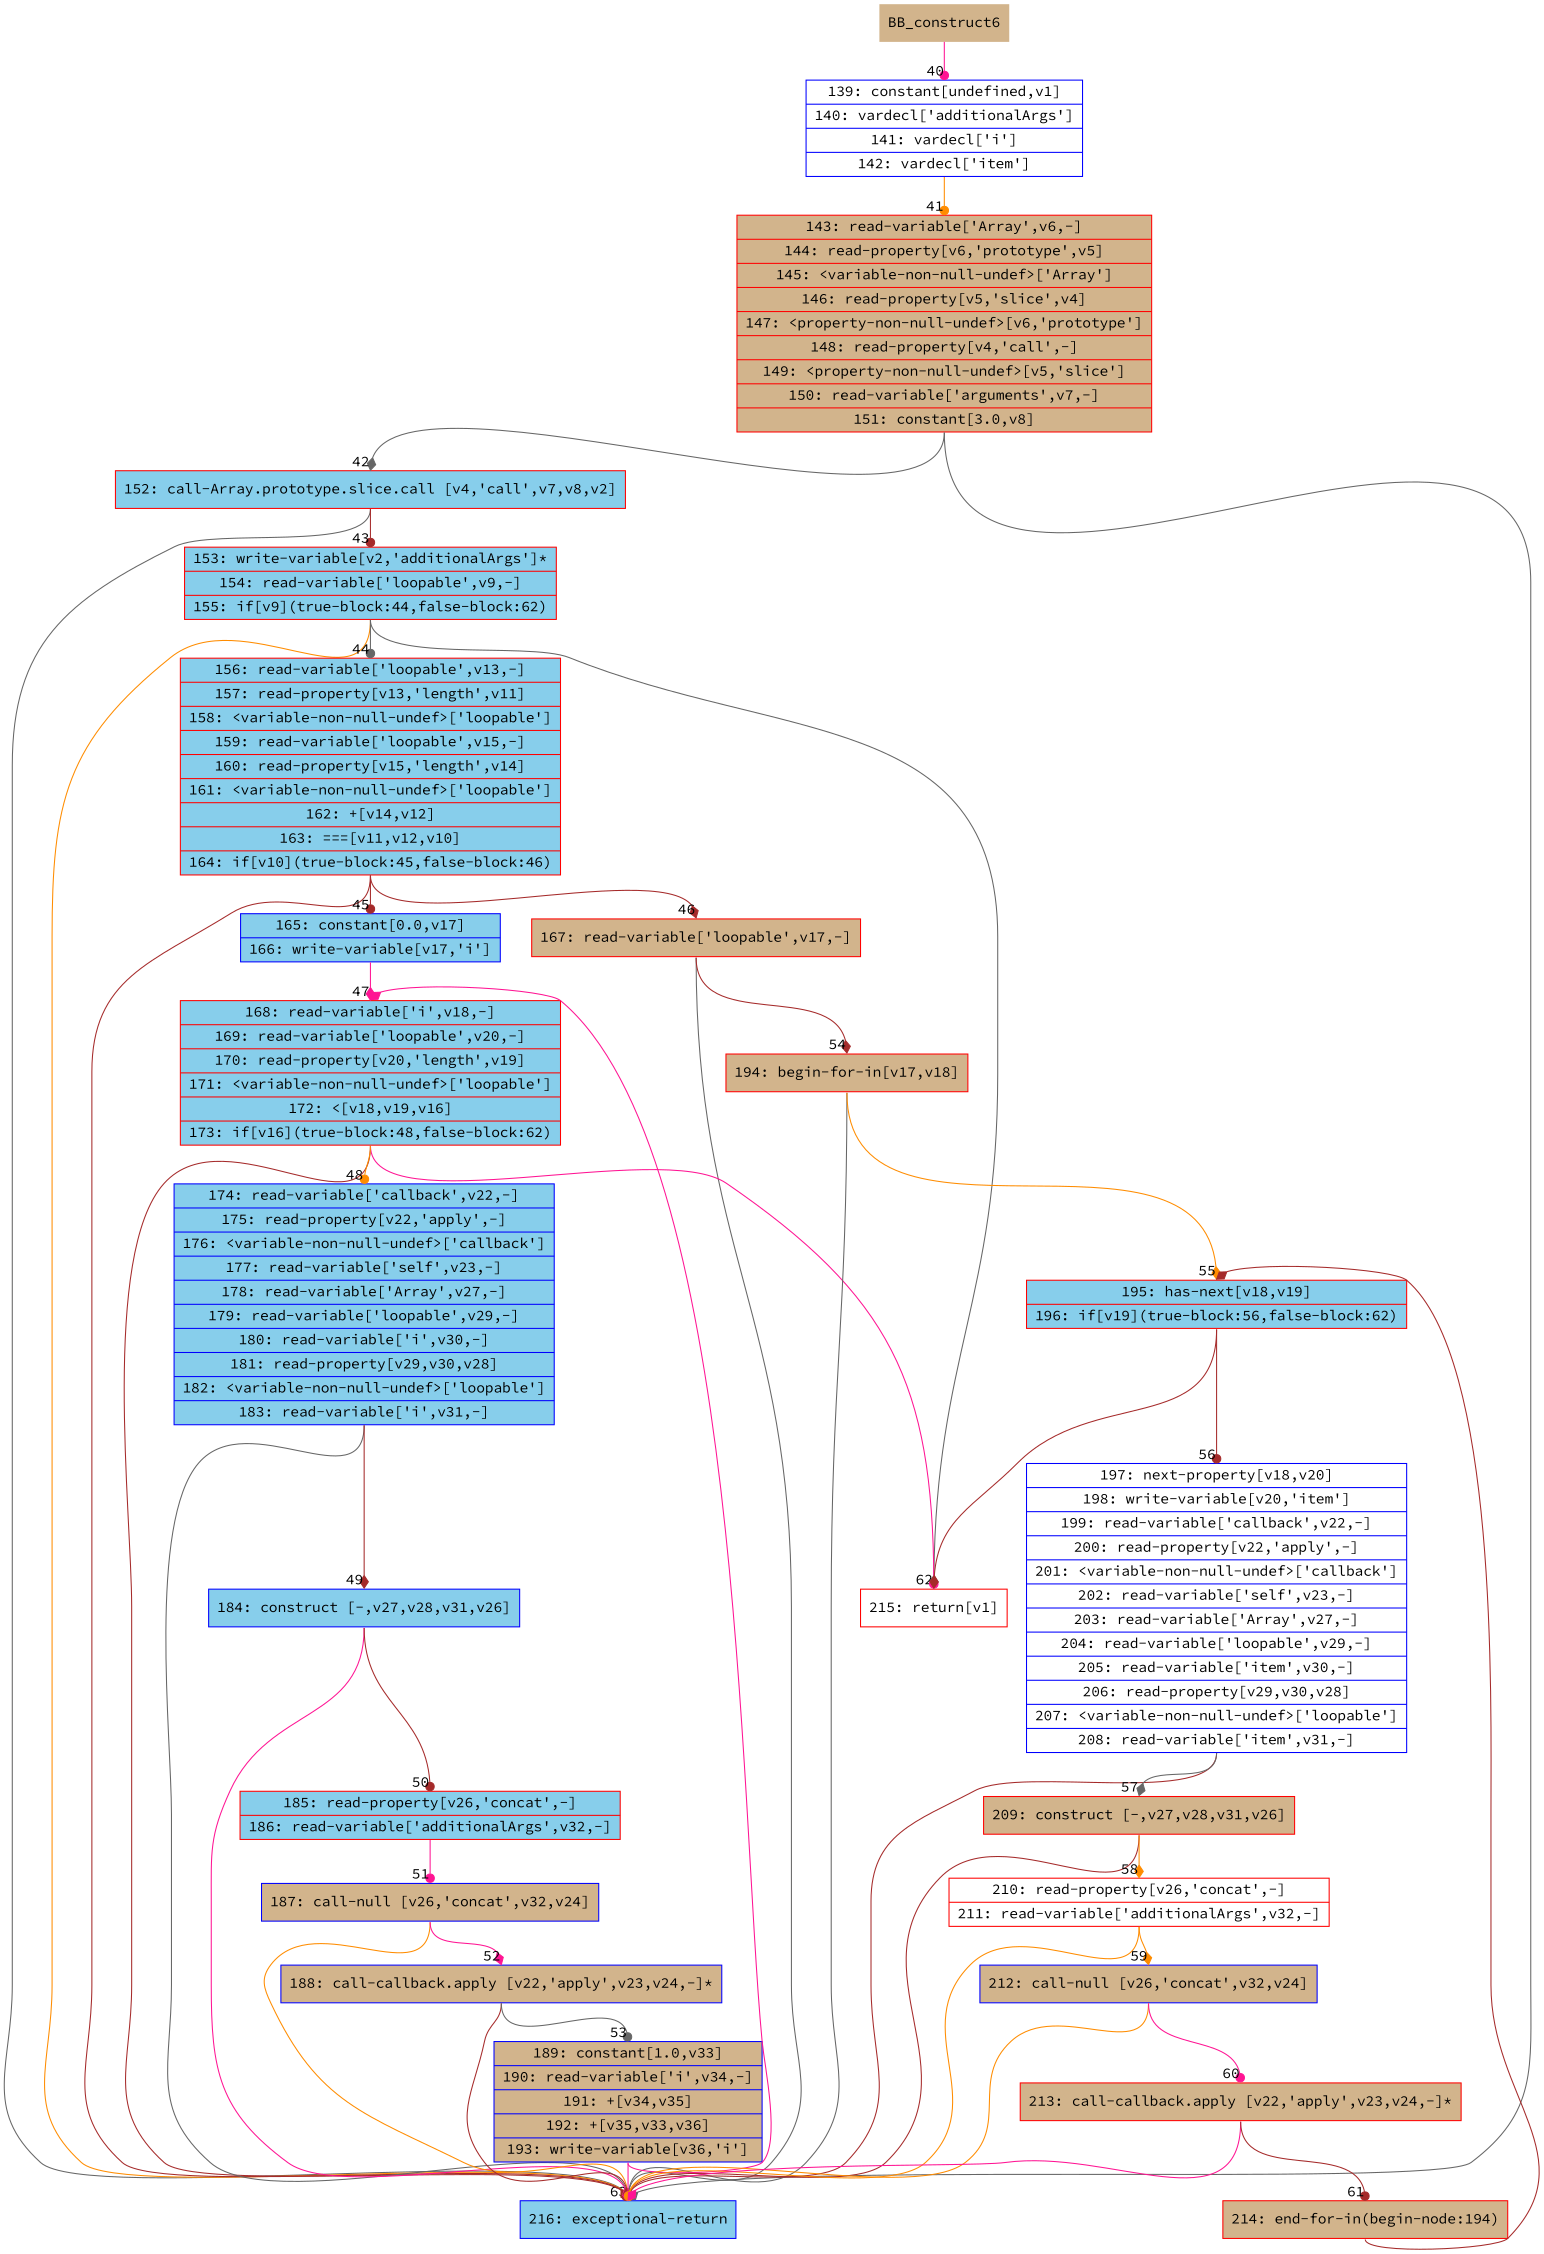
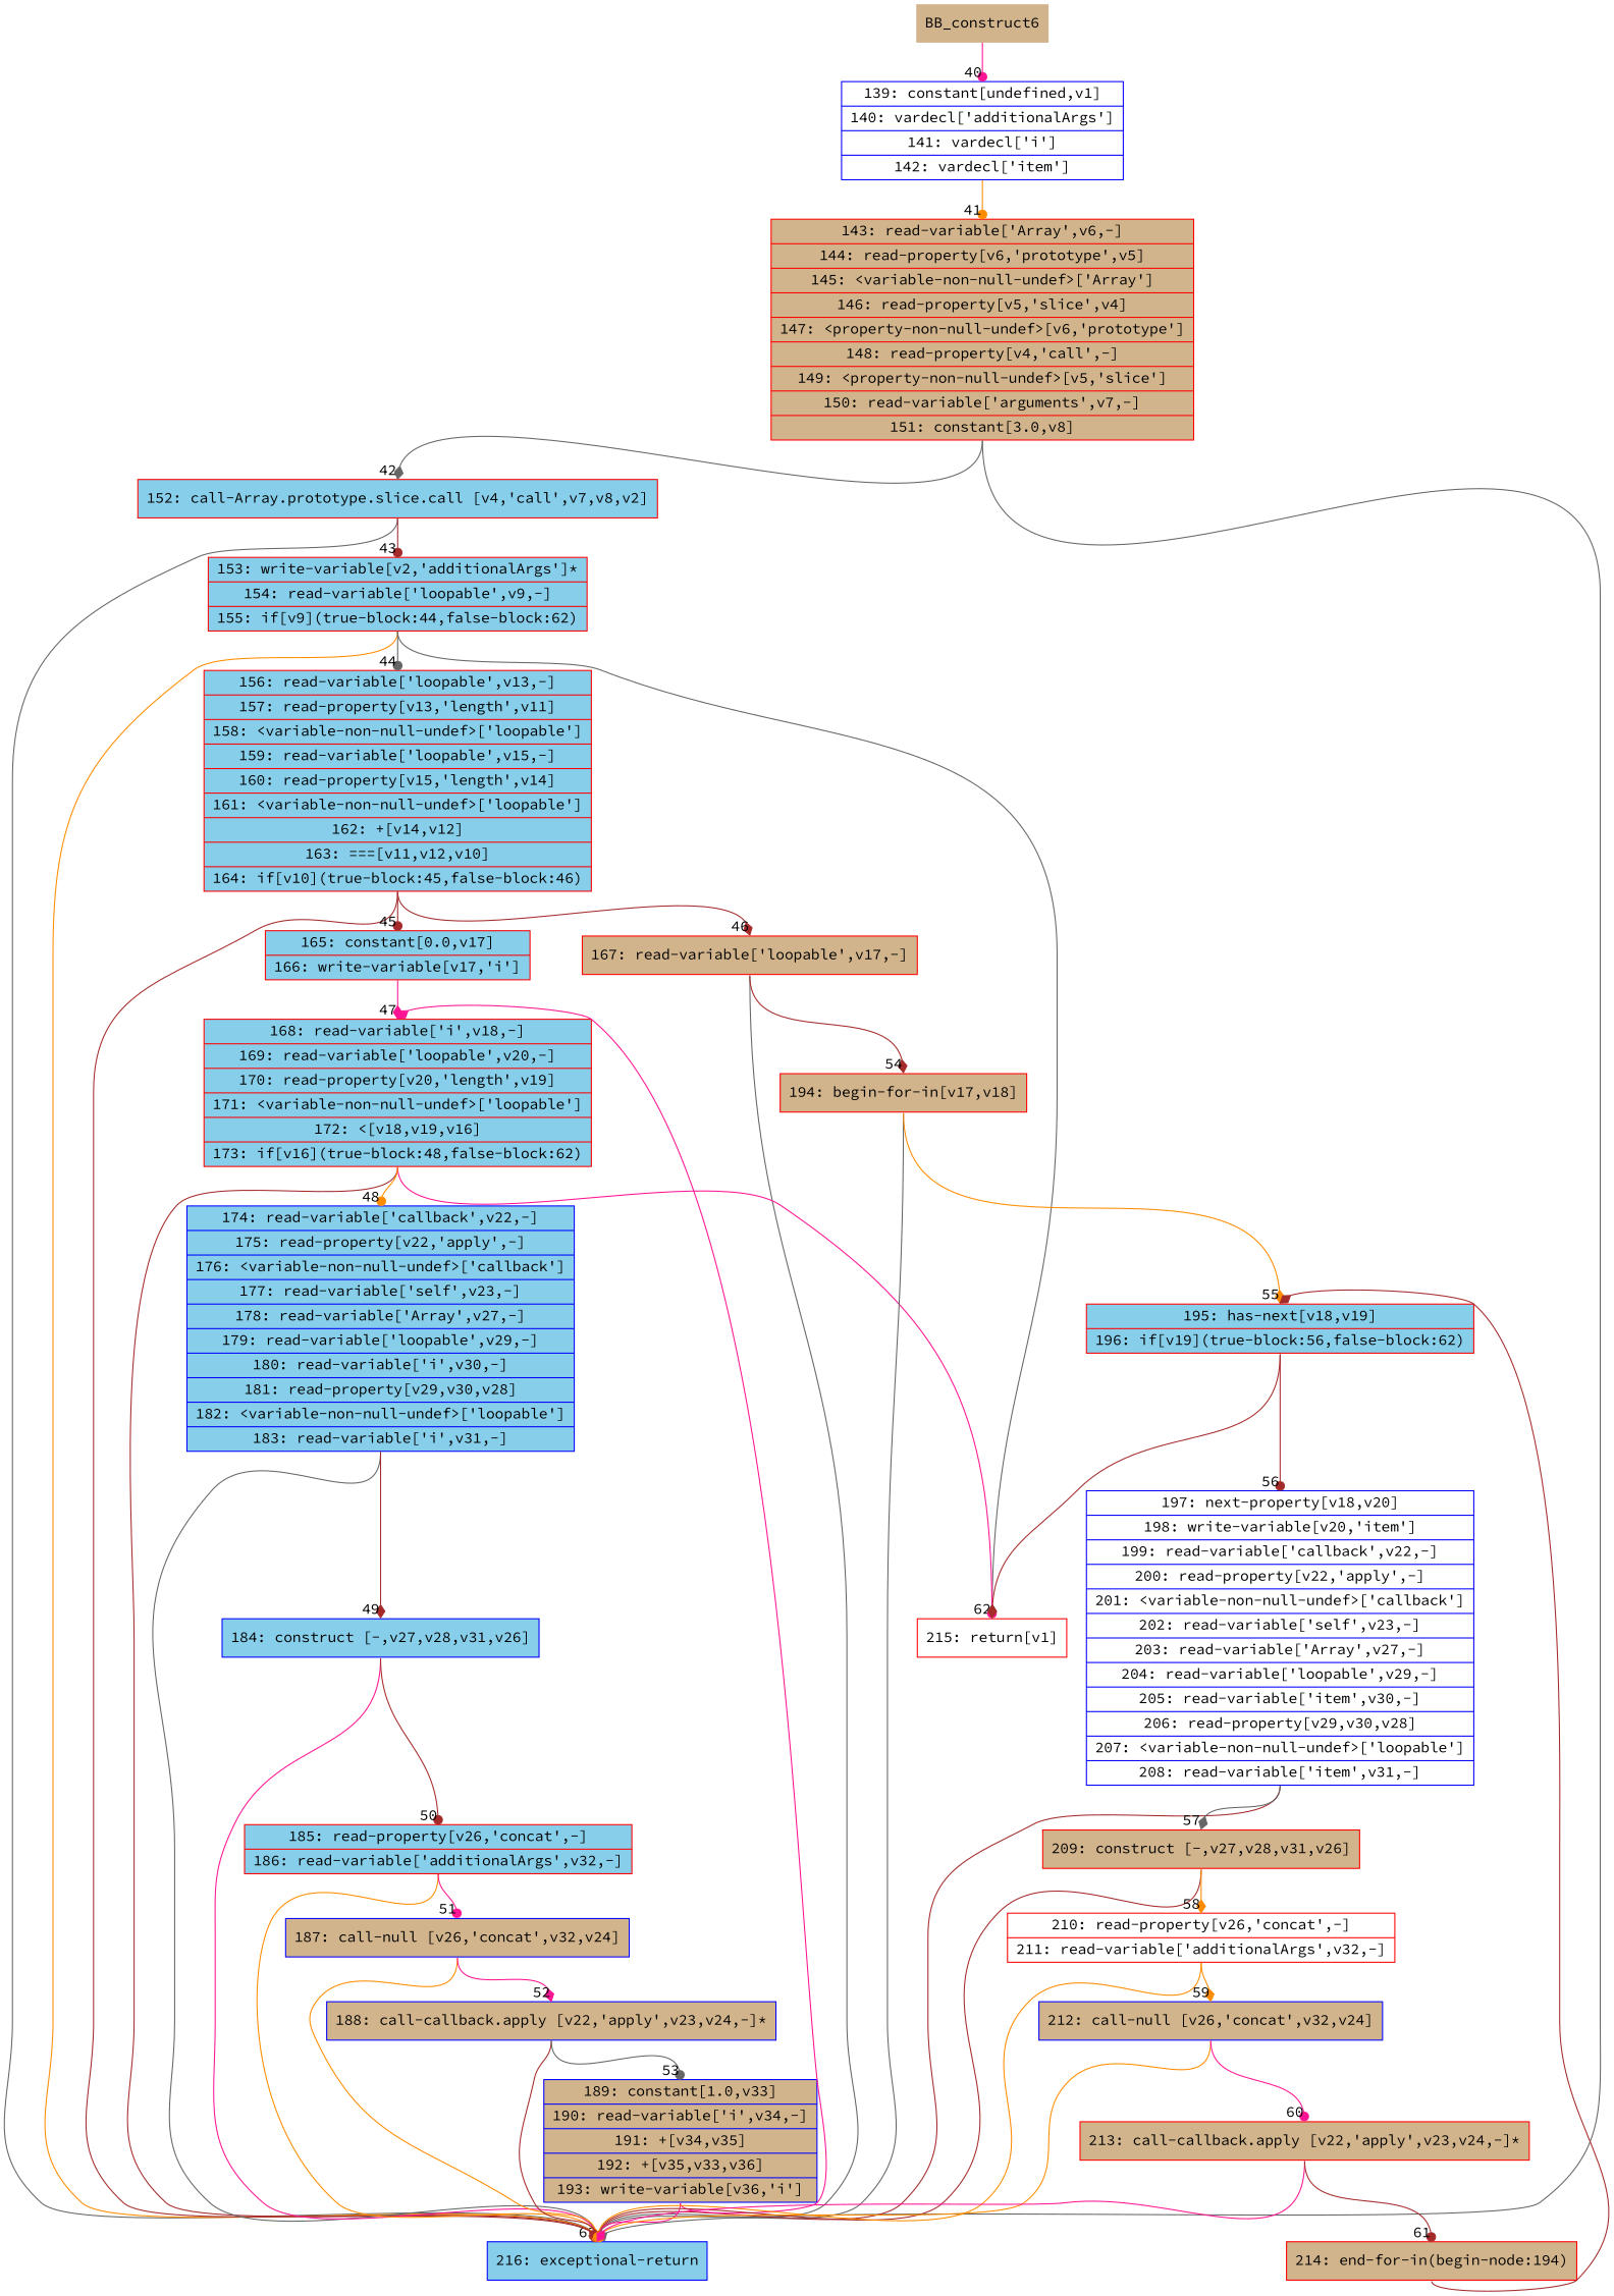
  digraph {
    fontname="Source Code Pro"
    rankdir=TD
    node [color=red fillcolor=tan fontname="Source Code Pro" shape=record style=filled]
    edge [arrowhead=diamond color=brown fontname="Source Code Pro" headport=n tailport=s]
    n1 [label=BB_construct6 shape=none]
    n2 [color=blue fillcolor=white label="{139: constant[undefined,v1]|140: vardecl['additionalArgs']|141: vardecl['i']|142: vardecl['item']}"]
    n3 [label="{143: read-variable['Array',v6,-]|144: read-property[v6,'prototype',v5]|145: \<variable-non-null-undef\>['Array']|146: read-property[v5,'slice',v4]|147: \<property-non-null-undef\>[v6,'prototype']|148: read-property[v4,'call',-]|149: \<property-non-null-undef\>[v5,'slice']|150: read-variable['arguments',v7,-]|151: constant[3.0,v8]}"]
    n4 [fillcolor=skyblue label="{152: call-Array.prototype.slice.call [v4,'call',v7,v8,v2]}"]
    n5 [color=blue fillcolor=skyblue label="{216: exceptional-return}"]
    n6 [fillcolor=skyblue label="{153: write-variable[v2,'additionalArgs']*|154: read-variable['loopable',v9,-]|155: if[v9](true-block:44,false-block:62)}"]
    n7 [fillcolor=skyblue label="{156: read-variable['loopable',v13,-]|157: read-property[v13,'length',v11]|158: \<variable-non-null-undef\>['loopable']|159: read-variable['loopable',v15,-]|160: read-property[v15,'length',v14]|161: \<variable-non-null-undef\>['loopable']|162: +[v14,v12]|163: ===[v11,v12,v10]|164: if[v10](true-block:45,false-block:46)}"]
    n8 [fillcolor=white label="{215: return[v1]}"]
-   n9 [color=blue fillcolor=skyblue label="{165: constant[0.0,v17]|166: write-variable[v17,'i']}"]
+   n9 [fillcolor=skyblue label="{165: constant[0.0,v17]|166: write-variable[v17,'i']}"]
    n10 [label="{167: read-variable['loopable',v17,-]}"]
    n11 [fillcolor=skyblue label="{168: read-variable['i',v18,-]|169: read-variable['loopable',v20,-]|170: read-property[v20,'length',v19]|171: \<variable-non-null-undef\>['loopable']|172: \<[v18,v19,v16]|173: if[v16](true-block:48,false-block:62)}"]
    n12 [label="{194: begin-for-in[v17,v18]}"]
    n13 [color=blue fillcolor=skyblue label="{174: read-variable['callback',v22,-]|175: read-property[v22,'apply',-]|176: \<variable-non-null-undef\>['callback']|177: read-variable['self',v23,-]|178: read-variable['Array',v27,-]|179: read-variable['loopable',v29,-]|180: read-variable['i',v30,-]|181: read-property[v29,v30,v28]|182: \<variable-non-null-undef\>['loopable']|183: read-variable['i',v31,-]}"]
    n14 [fillcolor=skyblue label="{195: has-next[v18,v19]|196: if[v19](true-block:56,false-block:62)}"]
    n15 [color=blue fillcolor=skyblue label="{184: construct [-,v27,v28,v31,v26]}"]
    n16 [color=blue fillcolor=white label="{197: next-property[v18,v20]|198: write-variable[v20,'item']|199: read-variable['callback',v22,-]|200: read-property[v22,'apply',-]|201: \<variable-non-null-undef\>['callback']|202: read-variable['self',v23,-]|203: read-variable['Array',v27,-]|204: read-variable['loopable',v29,-]|205: read-variable['item',v30,-]|206: read-property[v29,v30,v28]|207: \<variable-non-null-undef\>['loopable']|208: read-variable['item',v31,-]}"]
    n17 [fillcolor=skyblue label="{185: read-property[v26,'concat',-]|186: read-variable['additionalArgs',v32,-]}"]
    n18 [color=blue label="{187: call-null [v26,'concat',v32,v24]}"]
    n19 [color=blue label="{188: call-callback.apply [v22,'apply',v23,v24,-]*}"]
    n20 [color=blue label="{189: constant[1.0,v33]|190: read-variable['i',v34,-]|191: +[v34,v35]|192: +[v35,v33,v36]|193: write-variable[v36,'i']}"]
    n21 [label="{209: construct [-,v27,v28,v31,v26]}"]
    n22 [fillcolor=white label="{210: read-property[v26,'concat',-]|211: read-variable['additionalArgs',v32,-]}"]
    n23 [color=blue label="{212: call-null [v26,'concat',v32,v24]}"]
    n24 [label="{213: call-callback.apply [v22,'apply',v23,v24,-]*}"]
    n25 [label="{214: end-for-in(begin-node:194)}"]
    n1 -> n2 [arrowhead=dot color=deeppink headlabel="    40"]
    n2 -> n3 [arrowhead=dot color=darkorange headlabel="      41"]
    n3 -> n4 [color=gray40 headlabel="      42"]
    n3 -> n5 [color=gray40 headlabel="      63"]
    n4 -> n5 [color=gray40]
    n4 -> n6 [arrowhead=dot headlabel="      43"]
    n6 -> n5 [color=darkorange]
    n6 -> n7 [arrowhead=dot color=gray40 headlabel="      44"]
    n6 -> n8 [color=gray40 headlabel="      62"]
    n7 -> n5
    n7 -> n9 [arrowhead=dot headlabel="      45"]
    n7 -> n10 [headlabel="      46"]
    n9 -> n11 [color=deeppink headlabel="      47"]
    n10 -> n5 [arrowhead=dot color=gray40]
    n10 -> n12 [headlabel="      54"]
    n11 -> n5 [arrowhead=dot]
    n11 -> n8 [arrowhead=dot color=deeppink]
    n11 -> n13 [arrowhead=dot color=darkorange headlabel="      48"]
    n12 -> n5 [color=gray40]
    n12 -> n14 [color=darkorange headlabel="      55"]
    n13 -> n5 [color=gray40]
    n13 -> n15 [headlabel="      49"]
    n14 -> n8
    n14 -> n16 [arrowhead=dot headlabel="      56"]
    n15 -> n5 [color=deeppink]
    n15 -> n17 [arrowhead=dot headlabel="      50"]
    n16 -> n5 [arrowhead=dot]
    n16 -> n21 [color=gray40 headlabel="      57"]
+   n17 -> n5 [arrowhead=dot color=darkorange]
    n17 -> n18 [arrowhead=dot color=deeppink headlabel="      51"]
    n18 -> n5 [color=darkorange]
    n18 -> n19 [color=deeppink headlabel="      52"]
    n19 -> n5
    n19 -> n20 [arrowhead=dot color=gray40 headlabel="      53"]
    n20 -> n5 [arrowhead=dot color=deeppink]
    n20 -> n11 [color=deeppink]
    n21 -> n5 [arrowhead=dot]
    n21 -> n22 [color=darkorange headlabel="      58"]
    n22 -> n5 [arrowhead=dot color=darkorange]
    n22 -> n23 [color=darkorange headlabel="      59"]
    n23 -> n5 [arrowhead=dot color=darkorange]
    n23 -> n24 [arrowhead=dot color=deeppink headlabel="      60"]
    n24 -> n5 [color=deeppink]
    n24 -> n25 [arrowhead=dot headlabel="      61"]
    n25 -> n14
  }
